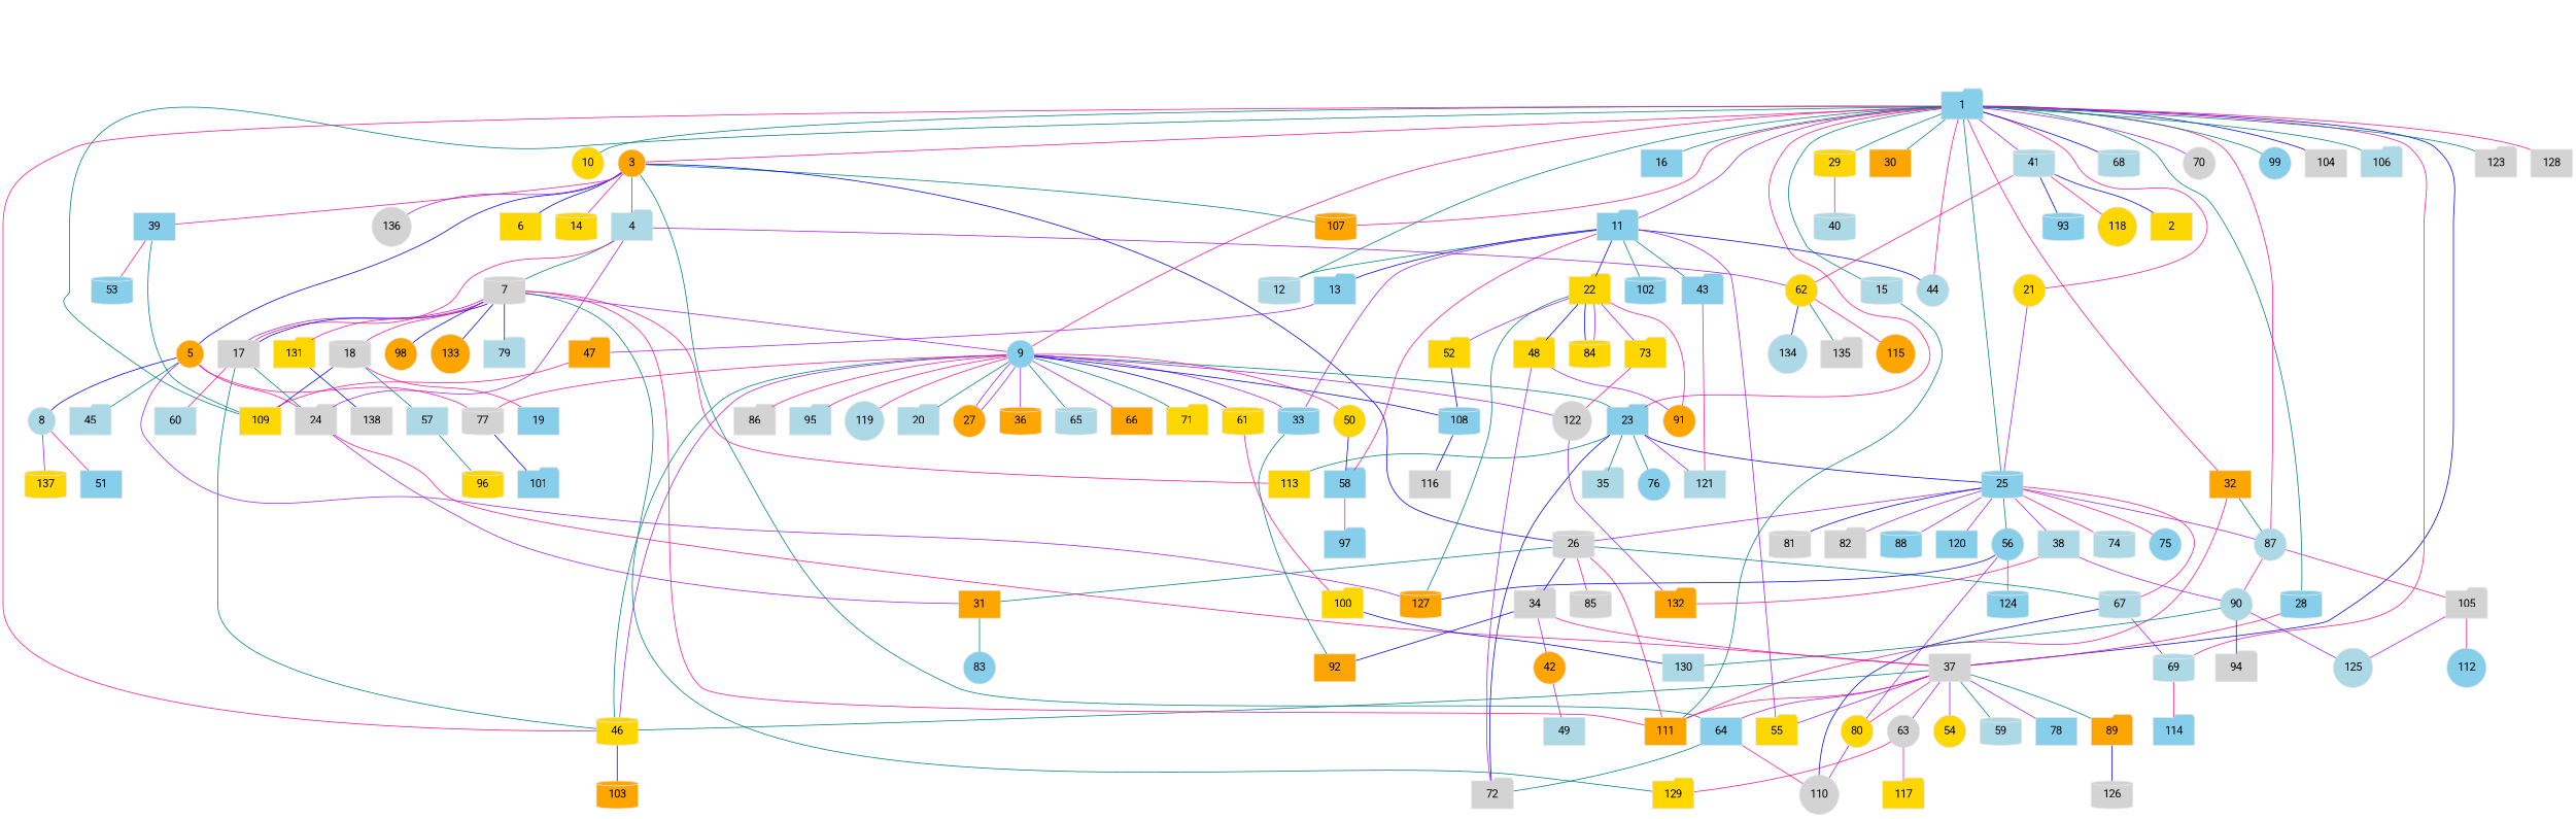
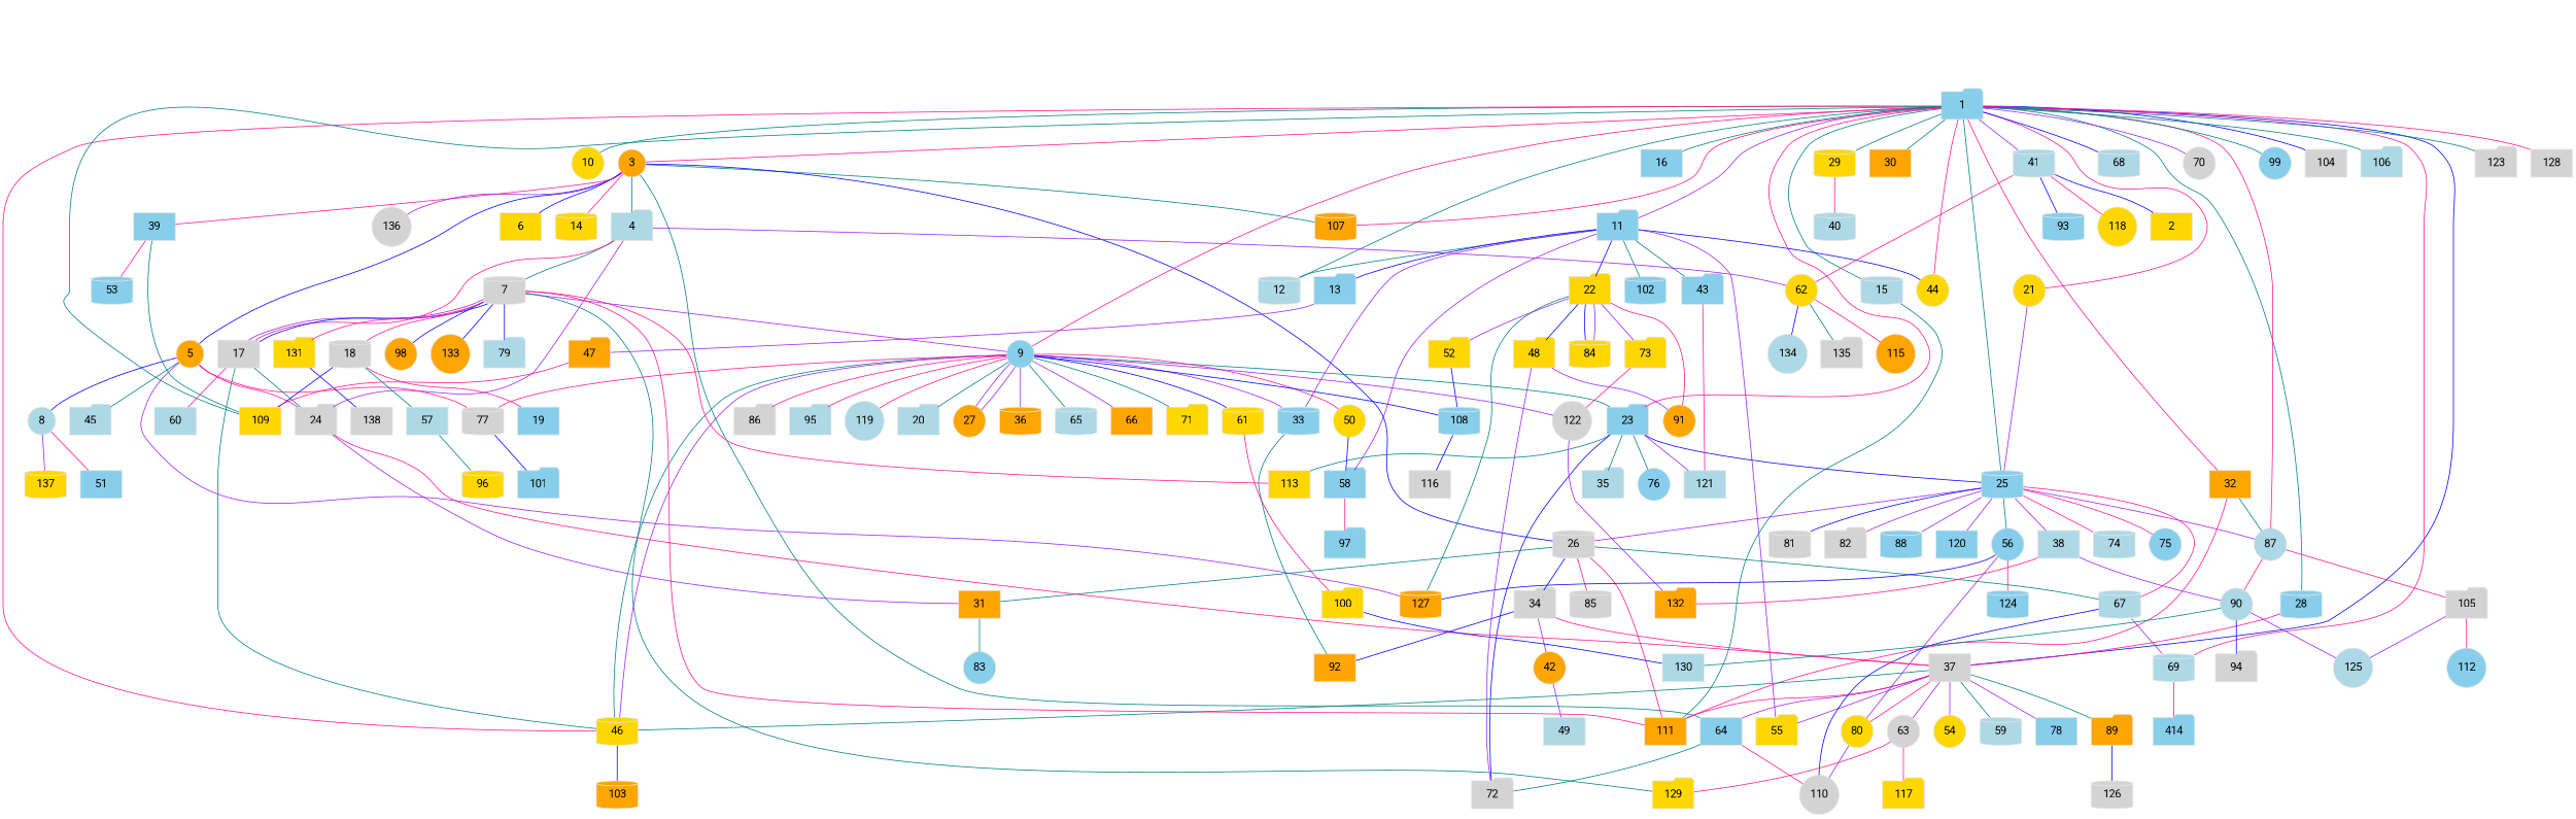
  graph {
    fontname=Roboto
    node [color=gray90 fillcolor=skyblue fontname=Roboto shape=folder style=filled]
    edge [color=deeppink fontname=Roboto]
    3 [fillcolor=orange shape=circle]
    1
    9 [shape=circle]
    10 [fillcolor=gold shape=circle]
    11
    12 [fillcolor=lightblue shape=cylinder]
    15 [fillcolor=lightblue shape=cylinder]
    16 [shape=box]
    21 [fillcolor=gold shape=circle]
    23
    25 [shape=cylinder]
    28 [shape=cylinder]
    29 [fillcolor=gold shape=cylinder]
    30 [fillcolor=orange shape=box]
    32 [fillcolor=orange shape=box]
    37 [fillcolor=lightgrey shape=box]
    41 [fillcolor=lightblue shape=cylinder]
-   44 [fillcolor=lightblue shape=circle]
+   44 [fillcolor=gold shape=circle]
    46 [fillcolor=gold shape=cylinder]
    68 [fillcolor=lightblue shape=cylinder]
    69 [fillcolor=lightblue shape=cylinder]
    70 [fillcolor=lightgrey shape=circle]
    87 [fillcolor=lightblue shape=circle]
    99 [shape=circle]
    104 [fillcolor=lightgrey shape=box]
    106 [fillcolor=lightblue]
    107 [fillcolor=orange shape=cylinder]
    109 [fillcolor=gold shape=box]
    123 [fillcolor=lightgrey]
    128 [fillcolor=lightgrey shape=box]
    2 [fillcolor=gold shape=box]
    4 [fillcolor=lightblue]
    5 [fillcolor=orange shape=circle]
    6 [fillcolor=gold shape=box]
    14 [fillcolor=gold shape=cylinder]
    26 [fillcolor=lightgrey shape=cylinder]
    39 [shape=box]
    64 [shape=box]
    136 [fillcolor=lightgrey shape=circle]
    77 [fillcolor=lightgrey shape=cylinder]
    20 [fillcolor=lightblue]
    27 [fillcolor=orange shape=circle]
    33 [shape=cylinder]
    36 [fillcolor=orange shape=cylinder]
    50 [fillcolor=gold shape=circle]
    61 [fillcolor=gold shape=cylinder]
    65 [fillcolor=lightblue shape=cylinder]
    66 [fillcolor=orange shape=box]
    71 [fillcolor=gold]
    86 [fillcolor=lightgrey]
    95 [fillcolor=lightblue]
    108 [shape=cylinder]
    119 [fillcolor=lightblue shape=circle]
    122 [fillcolor=lightgrey shape=circle]
    13
    22 [fillcolor=gold]
    43
    55 [fillcolor=gold]
    58
    102 [shape=cylinder]
    111 [fillcolor=orange shape=box]
    113 [fillcolor=gold shape=box]
    35 [fillcolor=lightblue]
    72 [fillcolor=lightgrey]
    76 [shape=circle]
    121 [fillcolor=lightblue shape=box]
    38 [fillcolor=lightblue shape=box]
    56 [shape=circle]
    67 [fillcolor=lightblue shape=cylinder]
    74 [fillcolor=lightblue shape=cylinder]
    75 [shape=circle]
    81 [fillcolor=lightgrey shape=cylinder]
    82 [fillcolor=lightgrey]
    88 [shape=cylinder]
    120 [shape=box]
    40 [fillcolor=lightblue shape=cylinder]
    54 [fillcolor=gold shape=circle]
    59 [fillcolor=lightblue shape=cylinder]
    63 [fillcolor=lightgrey shape=circle]
    78 [shape=box]
    80 [fillcolor=gold shape=circle]
    89 [fillcolor=orange]
    62 [fillcolor=gold shape=circle]
    93 [shape=cylinder]
    118 [fillcolor=gold shape=circle]
    103 [fillcolor=orange shape=cylinder]
-   114
+   114 [label=414]
    90 [fillcolor=lightblue shape=circle]
    105 [fillcolor=lightgrey]
    7 [fillcolor=lightgrey shape=cylinder]
    17 [fillcolor=lightgrey shape=box]
    24 [fillcolor=lightgrey]
    8 [fillcolor=lightblue shape=circle]
    45 [fillcolor=lightblue]
    127 [fillcolor=orange shape=cylinder]
    31 [fillcolor=orange shape=box]
    34 [fillcolor=lightgrey]
    85 [fillcolor=lightgrey shape=cylinder]
    53 [shape=cylinder]
    110 [fillcolor=lightgrey shape=circle]
    18 [fillcolor=lightgrey shape=cylinder]
    79 [fillcolor=lightblue]
    98 [fillcolor=orange shape=circle]
    129 [fillcolor=gold]
    131 [fillcolor=gold]
    133 [fillcolor=orange shape=circle]
    60 [fillcolor=lightblue shape=box]
    115 [fillcolor=orange shape=circle]
    134 [fillcolor=lightblue shape=circle]
    135 [fillcolor=lightgrey]
    51 [shape=box]
    137 [fillcolor=gold shape=cylinder]
    101
    19 [shape=box]
    57 [fillcolor=lightblue shape=box]
    138 [fillcolor=lightgrey shape=box]
    92 [fillcolor=orange shape=box]
    100 [fillcolor=gold]
    116 [fillcolor=lightgrey shape=box]
    132 [fillcolor=orange]
    47 [fillcolor=orange]
    48 [fillcolor=gold]
    52 [fillcolor=gold]
    73 [fillcolor=gold]
    84 [fillcolor=gold shape=cylinder]
    91 [fillcolor=orange shape=circle]
    97
    96 [fillcolor=gold shape=cylinder]
    83 [shape=circle]
    124 [shape=cylinder]
    42 [fillcolor=orange shape=circle]
    49 [fillcolor=lightblue shape=box]
    117 [fillcolor=gold]
    126 [fillcolor=lightgrey shape=cylinder]
    94 [fillcolor=lightgrey]
    125 [fillcolor=lightblue shape=circle]
    130 [fillcolor=lightblue shape=box]
    112 [shape=circle]
    3 -- 107 [color=teal]
    3 -- 4 [color=teal]
    3 -- 5 [color=blue]
    3 -- 6 [color=blue]
    3 -- 14
    3 -- 26 [color=blue]
    3 -- 39
    3 -- 64 [color=teal]
    3 -- 136 [color=purple]
    1 -- 3
    1 -- 9
    1 -- 10 [color=teal]
    1 -- 11 [color=purple]
    1 -- 12 [color=teal]
    1 -- 15 [color=teal]
    1 -- 16 [color=teal]
    1 -- 21
    1 -- 23
    1 -- 25 [color=teal]
    1 -- 28 [color=teal]
    1 -- 29 [color=teal]
    1 -- 30 [color=teal]
    1 -- 32
    1 -- 37 [color=blue]
    1 -- 41 [color=purple]
    1 -- 44
    1 -- 46
    1 -- 68 [color=blue]
    1 -- 69
    1 -- 70 [color=purple]
    1 -- 87
    1 -- 99 [color=teal]
    1 -- 104 [color=blue]
    1 -- 106 [color=teal]
    1 -- 107
    1 -- 109 [color=teal]
    1 -- 123 [color=teal]
    1 -- 128
    9 -- 23 [color=teal]
    9 -- 46 [color=teal]
    9 -- 46 [color=purple]
    9 -- 77
    9 -- 20 [color=teal]
    9 -- 27 [color=purple]
    9 -- 27 [color=purple]
    9 -- 33 [color=purple]
    9 -- 36 [color=purple]
    9 -- 50
    9 -- 61 [color=blue]
    9 -- 65 [color=teal]
    9 -- 66 [color=purple]
    9 -- 71 [color=teal]
    9 -- 86
    9 -- 95
    9 -- 108 [color=blue]
    9 -- 119
    9 -- 122 [color=purple]
    11 -- 12 [color=teal]
    11 -- 44 [color=blue]
    11 -- 33 [color=purple]
    11 -- 13 [color=blue]
    11 -- 22 [color=blue]
    11 -- 43 [color=teal]
    11 -- 55 [color=purple]
-   11 -- 58
+   11 -- 58 [color=purple]
    11 -- 102 [color=teal]
    15 -- 111 [color=teal]
    21 -- 25 [color=purple]
    23 -- 25 [color=blue]
    23 -- 113 [color=teal]
    23 -- 35 [color=teal]
    23 -- 72 [color=blue]
    23 -- 76 [color=teal]
    23 -- 121 [color=purple]
    25 -- 87 [color=purple]
    25 -- 26 [color=purple]
    25 -- 38 [color=purple]
    25 -- 56 [color=teal]
    25 -- 67
    25 -- 74
    25 -- 75
    25 -- 81 [color=blue]
    25 -- 82 [color=purple]
    25 -- 88 [color=purple]
    25 -- 120 [color=purple]
    28 -- 37
    29 -- 40
    32 -- 87 [color=teal]
    32 -- 111
    37 -- 46 [color=teal]
    37 -- 64 [color=purple]
    37 -- 55 [color=purple]
    37 -- 111
    37 -- 54 [color=purple]
    37 -- 59 [color=teal]
    37 -- 63 [color=purple]
    37 -- 78 [color=purple]
    37 -- 80
    37 -- 89 [color=teal]
    41 -- 2 [color=blue]
    41 -- 62
    41 -- 93 [color=blue]
    41 -- 118
    46 -- 103 [color=blue]
    69 -- 114
    87 -- 90
    87 -- 105
    4 -- 62 [color=purple]
    4 -- 7 [color=teal]
    4 -- 17
    4 -- 24 [color=purple]
    5 -- 77
    5 -- 24
    5 -- 8 [color=blue]
    5 -- 45 [color=teal]
    5 -- 127 [color=purple]
    26 -- 111
    26 -- 67 [color=teal]
    26 -- 31 [color=teal]
    26 -- 34 [color=blue]
    26 -- 85
    39 -- 109 [color=teal]
    39 -- 53
    64 -- 72 [color=teal]
    64 -- 110
    77 -- 101 [color=blue]
    33 -- 92 [color=teal]
    50 -- 58 [color=blue]
    61 -- 100
    108 -- 116 [color=blue]
    122 -- 132 [color=purple]
    13 -- 47 [color=purple]
    22 -- 127 [color=teal]
    22 -- 48 [color=blue]
    22 -- 52 [color=purple]
    22 -- 73 [color=purple]
    22 -- 84 [color=blue]
    22 -- 84 [color=purple]
    22 -- 91
    43 -- 121
    58 -- 97
    38 -- 90 [color=purple]
    38 -- 132
    56 -- 80 [color=purple]
    56 -- 127 [color=blue]
    56 -- 124
    67 -- 69 [color=purple]
    67 -- 110 [color=blue]
    63 -- 129
    63 -- 117
    80 -- 110 [color=purple]
    89 -- 126 [color=blue]
    62 -- 115
    62 -- 134 [color=blue]
    62 -- 135 [color=teal]
    90 -- 94 [color=blue]
    90 -- 125 [color=purple]
    90 -- 130 [color=teal]
    105 -- 125 [color=purple]
    105 -- 112
    7 -- 9 [color=purple]
    7 -- 111
    7 -- 113
    7 -- 17 [color=purple]
    7 -- 17 [color=blue]
    7 -- 18
    7 -- 79 [color=blue]
    7 -- 98 [color=blue]
    7 -- 129 [color=teal]
    7 -- 131
    7 -- 133 [color=blue]
    17 -- 46 [color=teal]
    17 -- 24 [color=teal]
    17 -- 60
    24 -- 37
    24 -- 31 [color=purple]
    8 -- 51
    8 -- 137 [color=purple]
    31 -- 83 [color=teal]
    34 -- 37
    34 -- 92 [color=blue]
    34 -- 42 [color=purple]
    18 -- 109 [color=blue]
    18 -- 19
    18 -- 57 [color=teal]
    131 -- 138 [color=blue]
    57 -- 96 [color=teal]
    100 -- 130 [color=blue]
    47 -- 109
    48 -- 72 [color=purple]
    48 -- 91 [color=purple]
    52 -- 108 [color=blue]
    73 -- 122
    42 -- 49 [color=purple]
  }
